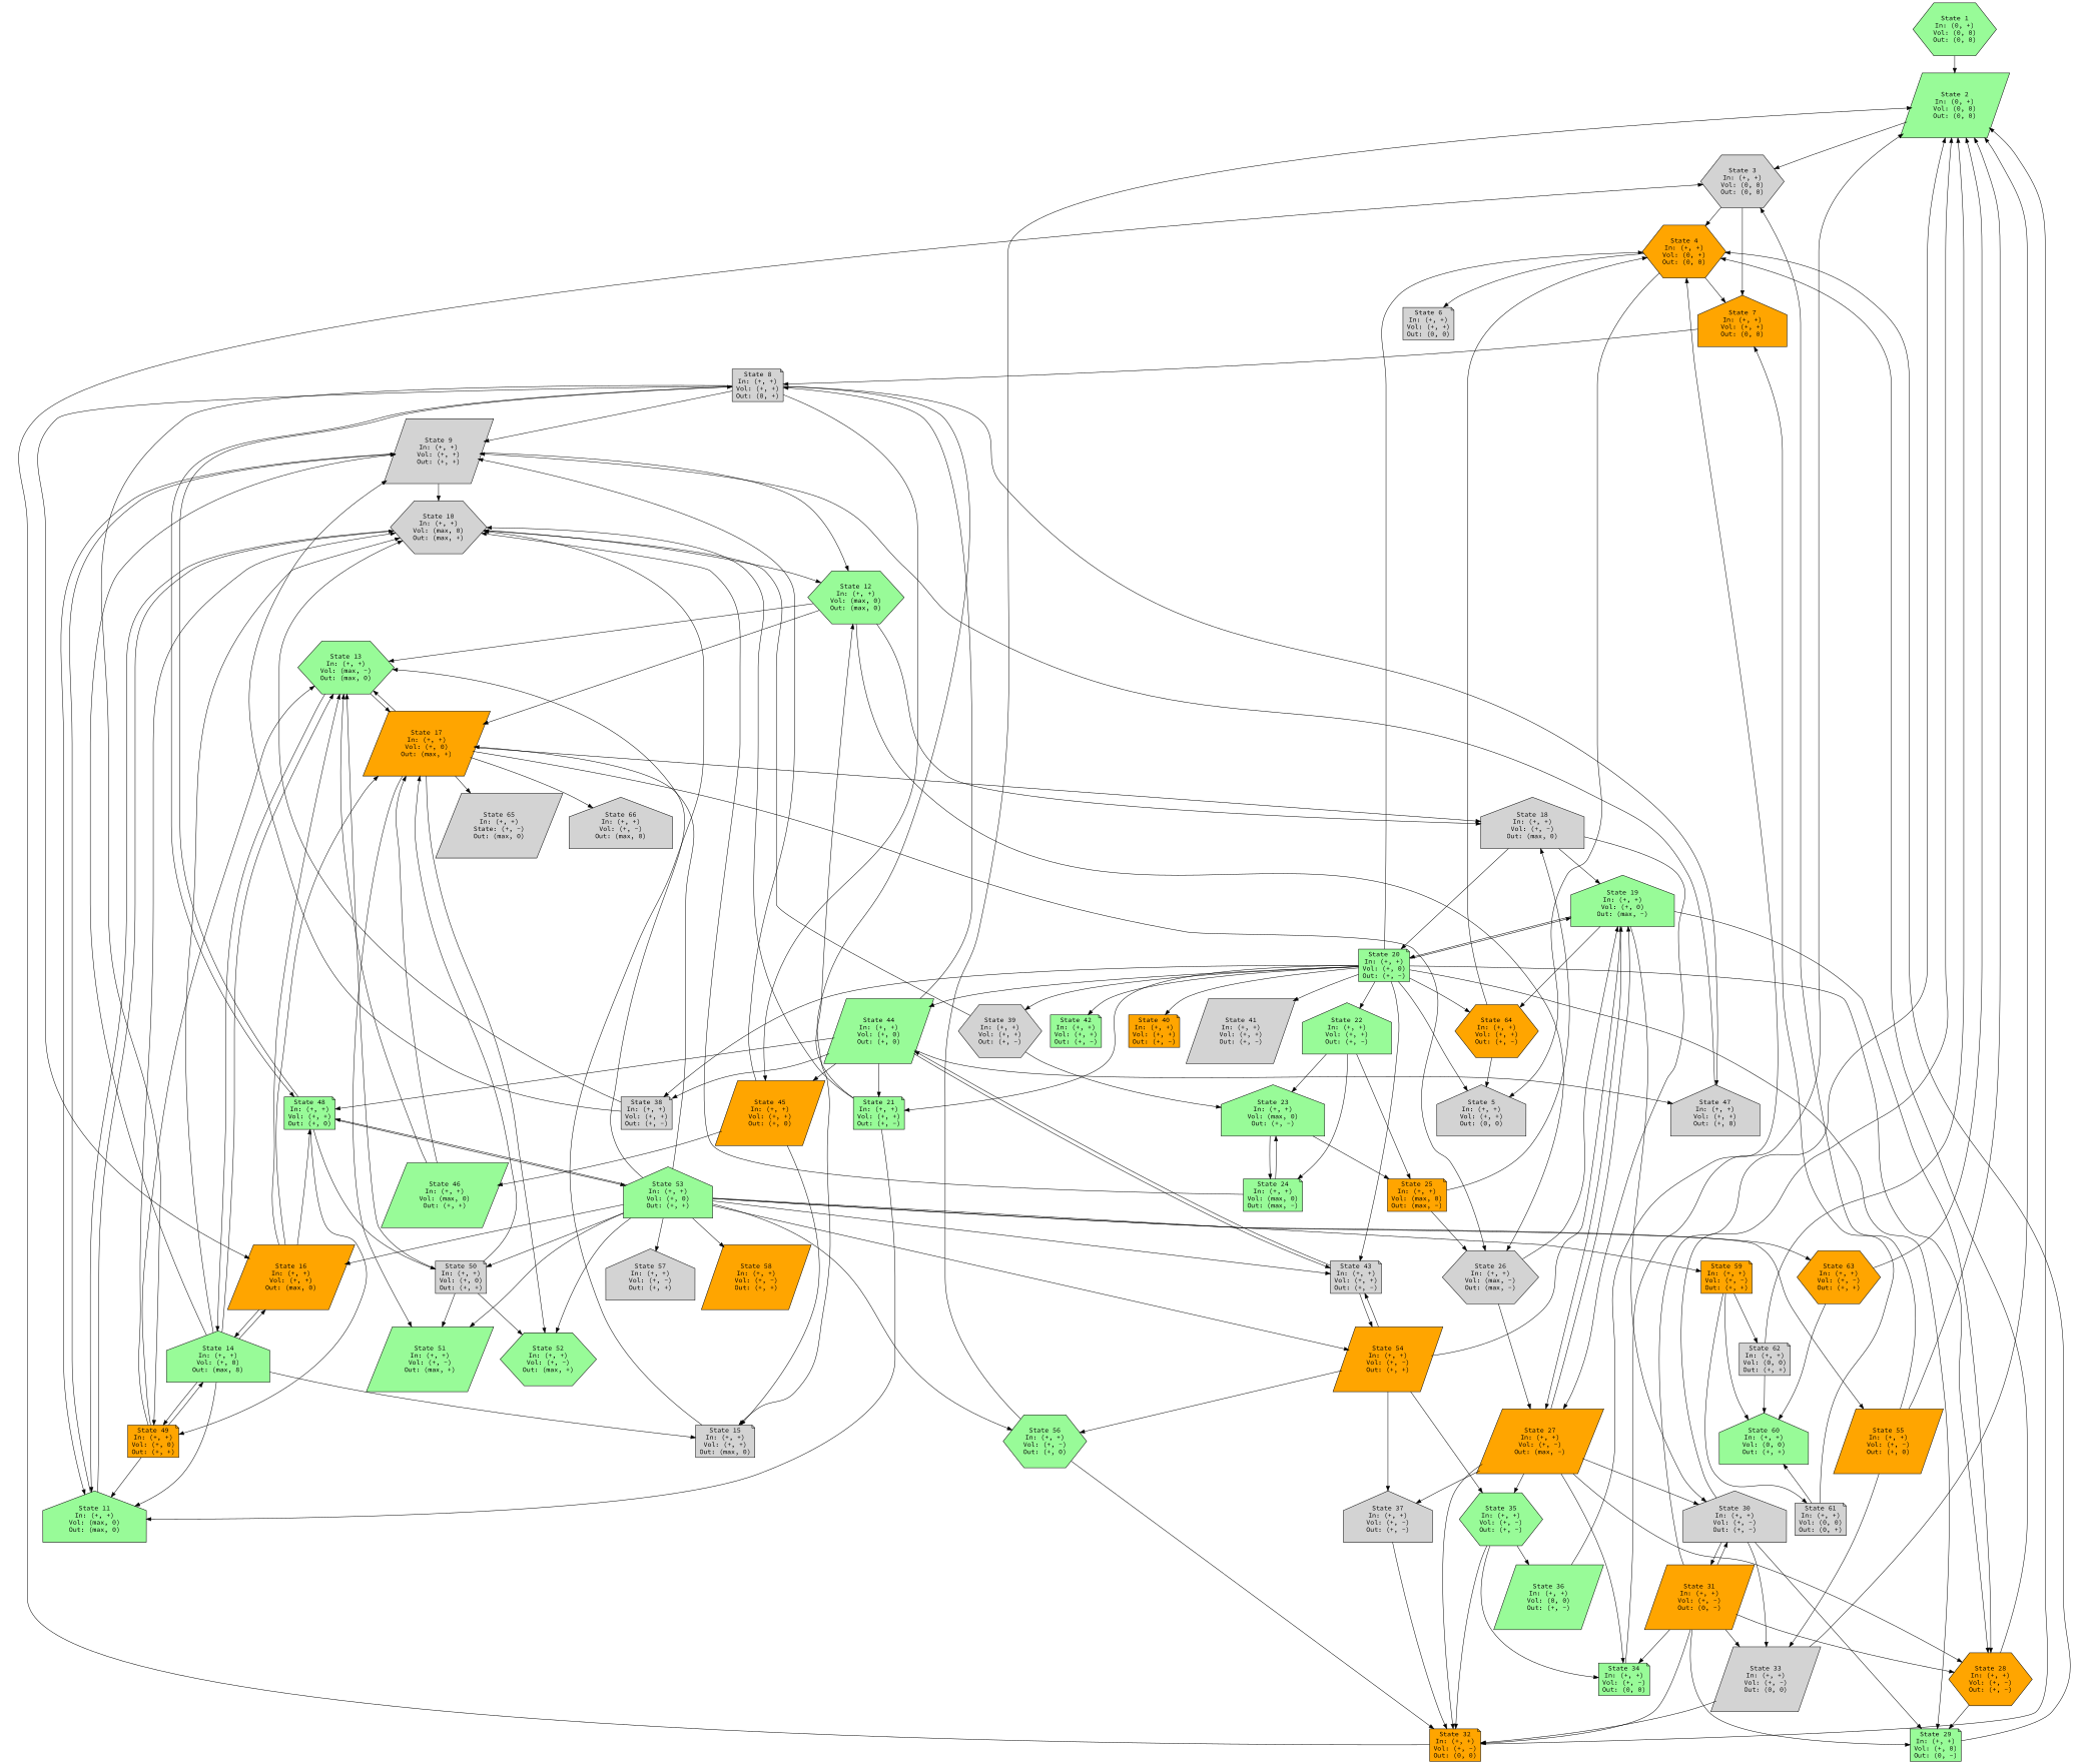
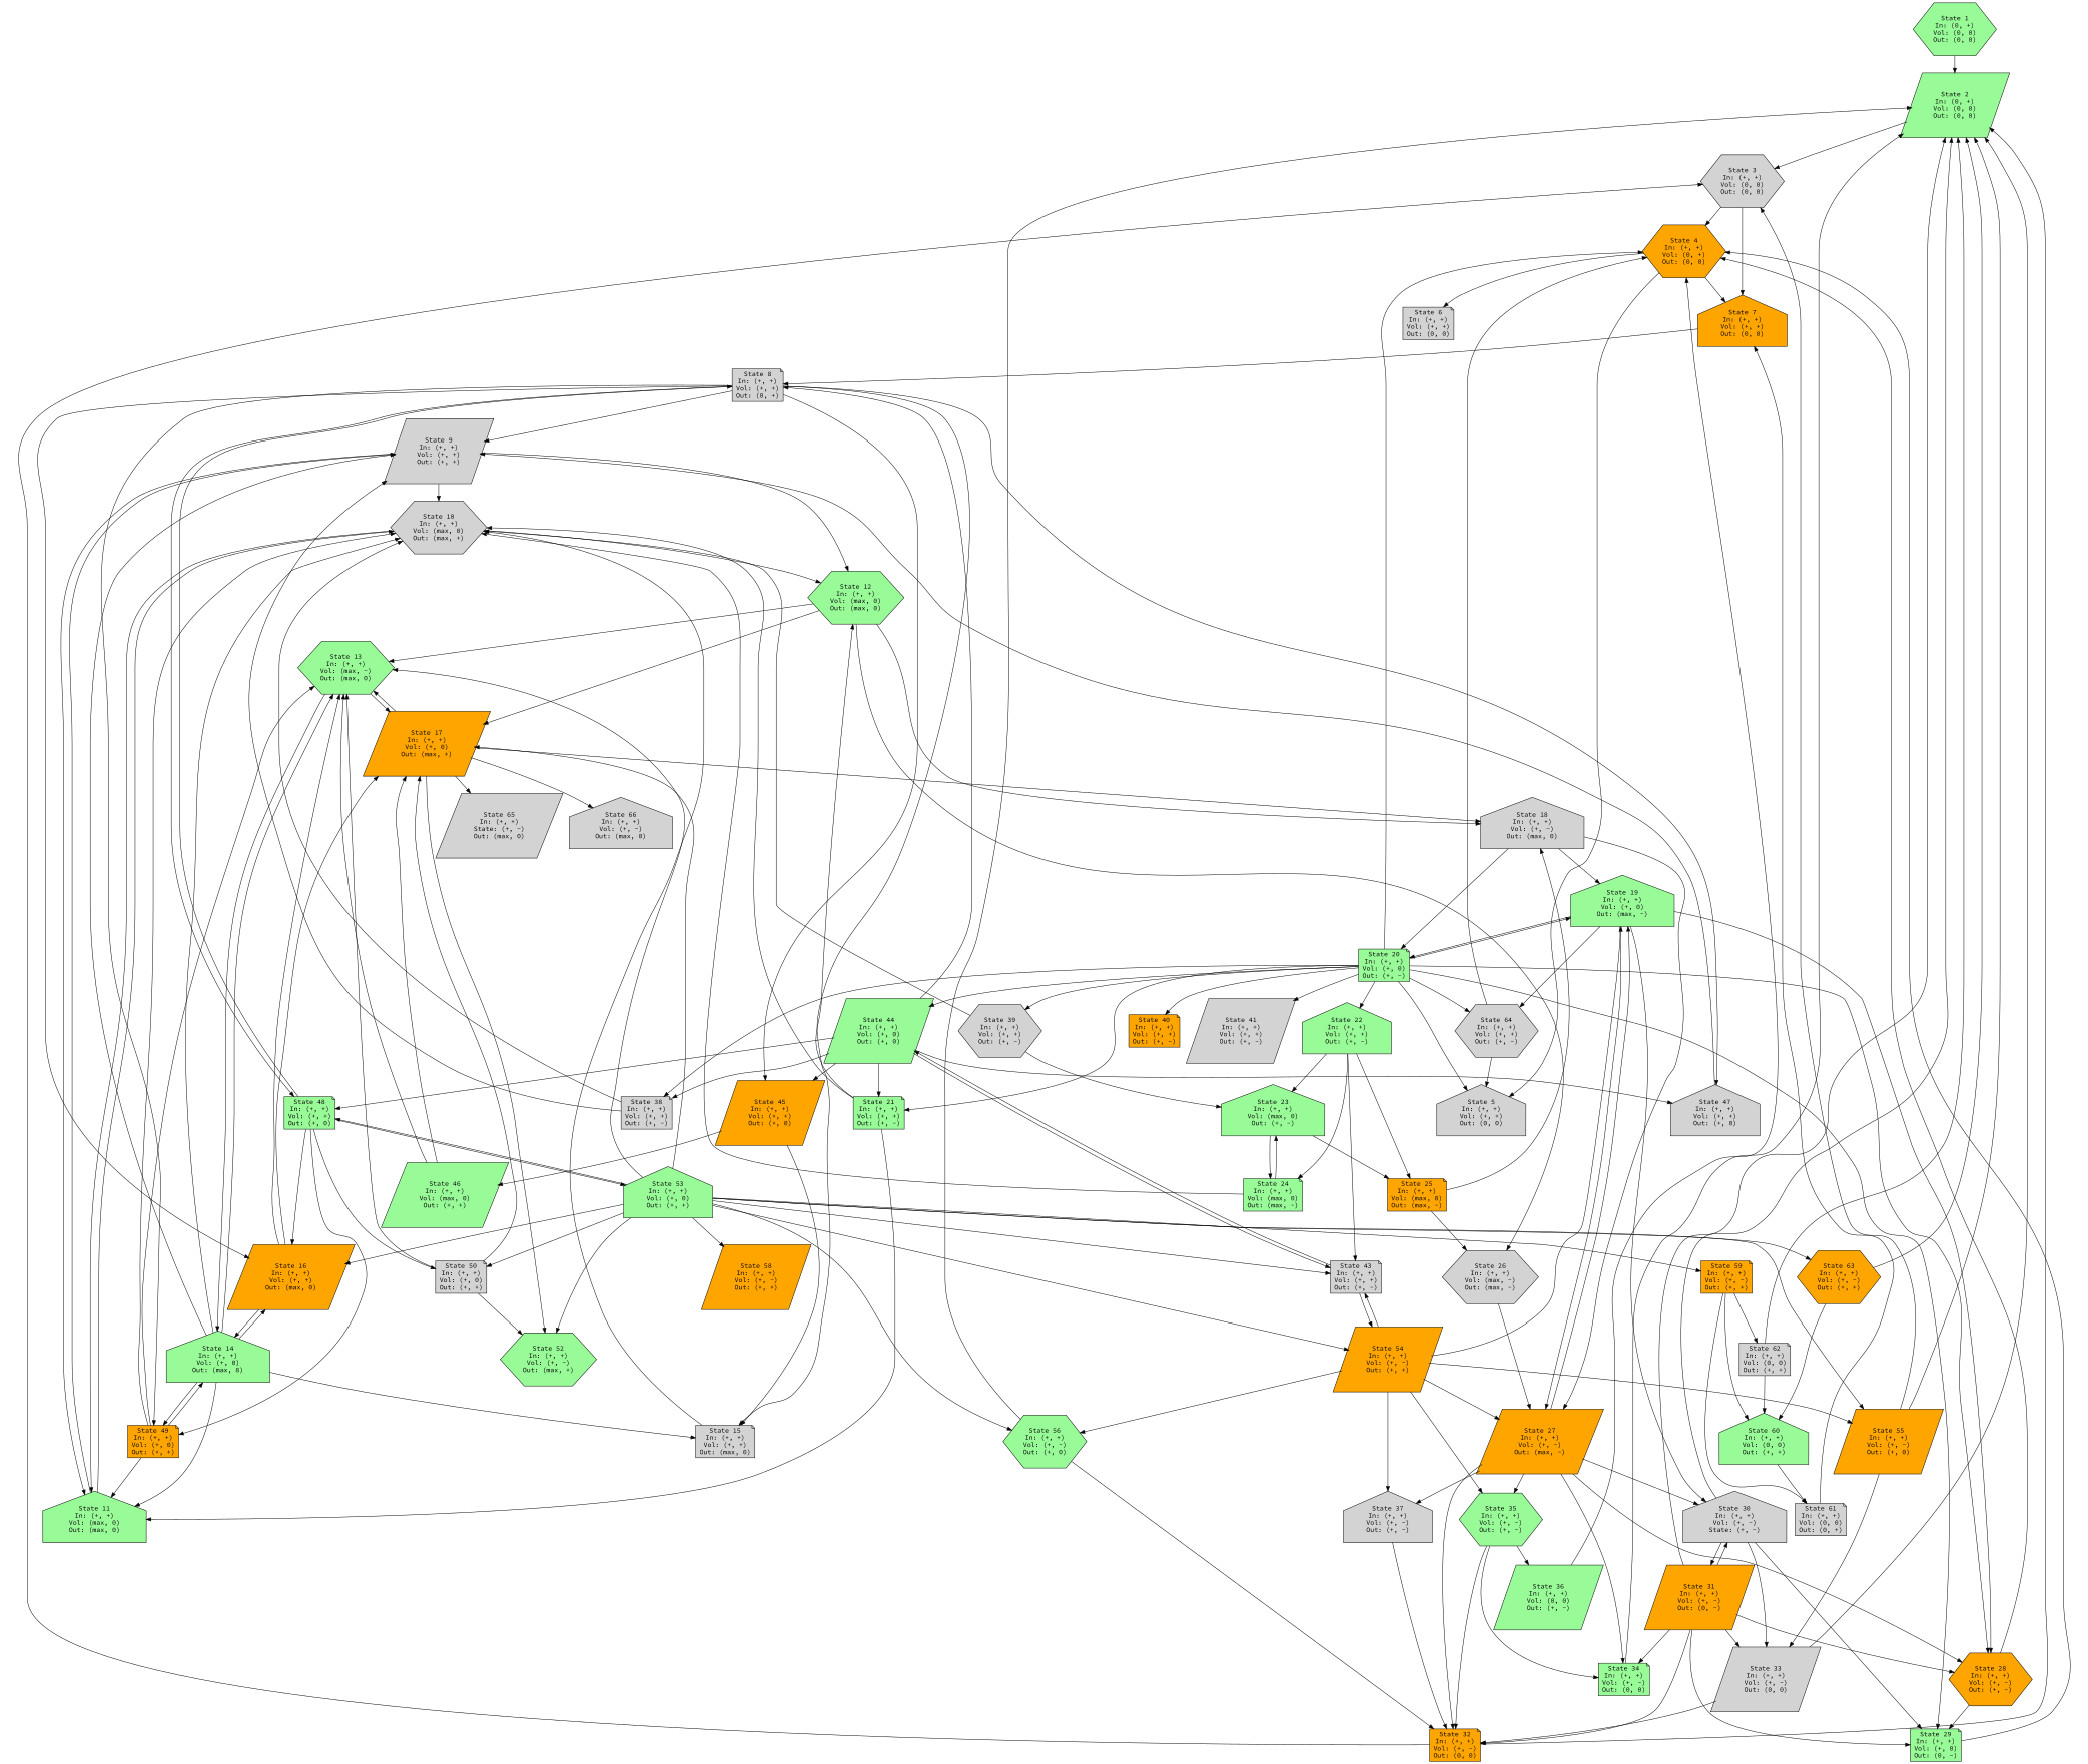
  strict digraph {
    fontname="Source Code Pro"
    normalize=True
    smoothing=avg_dist
    splines=True
    node [fillcolor=palegreen fontname="Source Code Pro" shape=note style=filled]
    edge [fontname="Source Code Pro"]
    n1 [label="State 1\nIn: (0, +)\nVol: (0, 0)\nOut: (0, 0)" shape=hexagon]
    n2 [label="State 2\nIn: (0, +)\nVol: (0, 0)\nOut: (0, 0)" shape=parallelogram]
    n3 [fillcolor=lightgrey label="State 3\nIn: (+, +)\nVol: (0, 0)\nOut: (0, 0)" shape=hexagon]
    n4 [fillcolor=orange label="State 4\nIn: (+, +)\nVol: (0, +)\nOut: (0, 0)" shape=hexagon]
    n5 [fillcolor=orange label="State 7\nIn: (+, +)\nVol: (+, +)\nOut: (0, 0)" shape=house]
    n6 [fillcolor=lightgrey label="State 5\nIn: (+, +)\nVol: (+, +)\nOut: (0, 0)" shape=house]
    n7 [fillcolor=lightgrey label="State 6\nIn: (+, +)\nVol: (+, +)\nOut: (0, 0)"]
    n8 [fillcolor=lightgrey label="State 8\nIn: (+, +)\nVol: (+, +)\nOut: (0, +)"]
    n9 [fillcolor=lightgrey label="State 9\nIn: (+, +)\nVol: (+, +)\nOut: (+, +)" shape=parallelogram]
    n10 [fillcolor=lightgrey label="State 15\nIn: (+, +)\nVol: (+, +)\nOut: (max, 0)"]
    n11 [fillcolor=orange label="State 16\nIn: (+, +)\nVol: (+, +)\nOut: (max, 0)" shape=parallelogram]
    n12 [fillcolor=orange label="State 45\nIn: (+, +)\nVol: (+, +)\nOut: (+, 0)" shape=parallelogram]
    n13 [fillcolor=lightgrey label="State 47\nIn: (+, +)\nVol: (+, +)\nOut: (+, 0)" shape=house]
    n14 [label="State 48\nIn: (+, +)\nVol: (+, +)\nOut: (+, 0)"]
    n15 [fillcolor=orange label="State 49\nIn: (+, +)\nVol: (+, 0)\nOut: (+, +)"]
    n16 [fillcolor=lightgrey label="State 10\nIn: (+, +)\nVol: (max, 0)\nOut: (max, +)" shape=hexagon]
    n17 [label="State 11\nIn: (+, +)\nVol: (max, 0)\nOut: (max, 0)" shape=house]
    n18 [label="State 12\nIn: (+, +)\nVol: (max, 0)\nOut: (max, 0)" shape=hexagon]
    n19 [label="State 13\nIn: (+, +)\nVol: (max, -)\nOut: (max, 0)" shape=hexagon]
    n20 [fillcolor=orange label="State 17\nIn: (+, +)\nVol: (+, 0)\nOut: (max, +)" shape=parallelogram]
    n21 [label="State 14\nIn: (+, +)\nVol: (+, 0)\nOut: (max, 8)" shape=house]
    n22 [label="State 46\nIn: (+, +)\nVol: (max, 0)\nOut: (+, +)" shape=parallelogram]
    n23 [fillcolor=lightgrey label="State 50\nIn: (+, +)\nVol: (+, 0)\nOut: (+, +)"]
    n24 [label="State 53\nIn: (+, +)\nVol: (+, 0)\nOut: (+, +)" shape=house]
    n25 [fillcolor=lightgrey label="State 18\nIn: (+, +)\nVol: (+, -)\nOut: (max, 0)" shape=house]
    n26 [fillcolor=lightgrey label="State 26\nIn: (+, +)\nVol: (max, -)\nOut: (max, -)" shape=hexagon]
-   n27 [label="State 51\nIn: (+, +)\nVol: (+, -)\nOut: (max, +)" shape=parallelogram]
    n28 [label="State 52\nIn: (+, +)\nVol: (+, -)\nOut: (max, +)" shape=hexagon]
    n29 [fillcolor=lightgrey label="State 65\nIn: (+, +)\nState: (+, -)\nOut: (max, 0)" shape=parallelogram]
    n30 [fillcolor=lightgrey label="State 66\nIn: (+, +)\nVol: (+, -)\nOut: (max, 0)" shape=house]
    n31 [fillcolor=lightgrey label="State 43\nIn: (+, +)\nVol: (+, +)\nOut: (+, -)"]
    n32 [fillcolor=orange label="State 54\nIn: (+, +)\nVol: (+, -)\nOut: (+, +)" shape=parallelogram]
    n33 [fillcolor=orange label="State 55\nIn: (+, +)\nVol: (+, -)\nOut: (+, 0)" shape=parallelogram]
    n34 [label="State 56\nIn: (+, +)\nVol: (+, -)\nOut: (+, 0)" shape=hexagon]
-   n35 [fillcolor=lightgrey label="State 57\nIn: (+, +)\nVol: (+, -)\nOut: (+, +)" shape=house]
    n36 [fillcolor=orange label="State 58\nIn: (+, +)\nVol: (+, -)\nOut: (+, +)" shape=parallelogram]
    n37 [fillcolor=orange label="State 59\nIn: (+, +)\nVol: (+, -)\nOut: (+, +)"]
    n38 [fillcolor=orange label="State 63\nIn: (+, +)\nVol: (+, -)\nOut: (+, +)" shape=hexagon]
    n39 [label="State 19\nIn: (+, +)\nVol: (+, 0)\nOut: (max, -)" shape=house]
    n40 [label="State 20\nIn: (+, +)\nVol: (+, 0)\nOut: (+, -)"]
    n41 [fillcolor=orange label="State 27\nIn: (+, +)\nVol: (+, -)\nOut: (max, -)" shape=parallelogram]
    n42 [fillcolor=orange label="State 28\nIn: (+, +)\nVol: (+, -)\nOut: (+, -)" shape=hexagon]
-   n43 [fillcolor=lightgrey label="State 30\nIn: (+, +)\nVol: (+, -)\nOut: (+, -)" shape=house]
-   n44 [fillcolor=orange label="State 64\nIn: (+, +)\nVol: (+, +)\nOut: (+, -)" shape=hexagon]
+   n43 [fillcolor=lightgrey label="State 30\nIn: (+, +)\nVol: (+, -)\nState: (+, -)" shape=house]
+   n44 [fillcolor=lightgrey label="State 64\nIn: (+, +)\nVol: (+, +)\nOut: (+, -)" shape=hexagon]
    n45 [label="State 21\nIn: (+, +)\nVol: (+, +)\nOut: (+, -)"]
    n46 [label="State 22\nIn: (+, +)\nVol: (+, +)\nOut: (+, -)" shape=house]
    n47 [label="State 29\nIn: (+, +)\nVol: (+, 0)\nOut: (0, -)"]
    n48 [fillcolor=lightgrey label="State 38\nIn: (+, +)\nVol: (+, +)\nOut: (+, -)"]
    n49 [fillcolor=lightgrey label="State 39\nIn: (+, +)\nVol: (+, +)\nOut: (+, -)" shape=hexagon]
    n50 [fillcolor=orange label="State 40\nIn: (+, +)\nVol: (+, +)\nOut: (+, -)"]
    n51 [fillcolor=lightgrey label="State 41\nIn: (+, +)\nVol: (+, +)\nOut: (+, -)" shape=parallelogram]
-   n52 [label="State 42\nIn: (+, +)\nVol: (+, +)\nOut: (+, -)"]
    n53 [label="State 44\nIn: (+, +)\nVol: (+, 0)\nOut: (+, 0)" shape=parallelogram]
    n54 [fillcolor=orange label="State 32\nIn: (+, +)\nVol: (+, -)\nOut: (0, 0)"]
    n55 [label="State 34\nIn: (+, +)\nVol: (+, -)\nOut: (0, 0)"]
    n56 [label="State 35\nIn: (+, +)\nVol: (+, -)\nOut: (+, -)" shape=hexagon]
    n57 [fillcolor=lightgrey label="State 37\nIn: (+, +)\nVol: (+, -)\nOut: (+, -)" shape=house]
    n58 [fillcolor=orange label="State 31\nIn: (+, +)\nVol: (+, -)\nOut: (0, -)" shape=parallelogram]
    n59 [fillcolor=lightgrey label="State 33\nIn: (+, +)\nVol: (+, -)\nOut: (0, 0)" shape=parallelogram]
    n60 [label="State 23\nIn: (+, +)\nVol: (max, 0)\nOut: (+, -)" shape=house]
    n61 [label="State 24\nIn: (+, +)\nVol: (max, 0)\nOut: (max, -)"]
    n62 [fillcolor=orange label="State 25\nIn: (+, +)\nVol: (max, 0)\nOut: (max, -)"]
    n63 [label="State 36\nIn: (+, +)\nVol: (0, 0)\nOut: (+, -)" shape=parallelogram]
    n64 [label="State 60\nIn: (+, +)\nVol: (0, 0)\nOut: (+, +)" shape=house]
    n65 [fillcolor=lightgrey label="State 61\nIn: (+, +)\nVol: (0, 0)\nOut: (0, +)"]
    n66 [fillcolor=lightgrey label="State 62\nIn: (+, +)\nVol: (0, 0)\nOut: (+, +)"]
    n1 -> n2
    n2 -> n3
    n3 -> n4
    n3 -> n5
    n4 -> n5
    n4 -> n6
    n4 -> n7
    n5 -> n8
    n8 -> n9
    n8 -> n10
    n8 -> n11
    n8 -> n12
    n8 -> n13
    n8 -> n14
    n8 -> n15
    n9 -> n16
    n9 -> n17
    n9 -> n18
    n10 -> n16
    n11 -> n19
    n11 -> n20
    n11 -> n21
-   n12 -> n9
    n12 -> n10
    n12 -> n22
    n13 -> n9
    n14 -> n8
-   n11 -> n14
+   n14 -> n11
    n14 -> n15
    n14 -> n23
    n14 -> n24
    n15 -> n16
    n15 -> n17
    n15 -> n19
    n15 -> n21
    n16 -> n17
    n16 -> n18
    n17 -> n9
    n17 -> n16
    n18 -> n19
    n18 -> n20
    n18 -> n25
    n18 -> n26
    n19 -> n20
    n19 -> n21
    n20 -> n19
    n20 -> n25
-   n20 -> n26
-   n20 -> n27
    n20 -> n28
    n20 -> n29
    n20 -> n30
    n21 -> n9
    n21 -> n10
    n21 -> n11
    n21 -> n15
    n21 -> n16
    n21 -> n17
    n21 -> n19
    n22 -> n19
    n22 -> n20
    n23 -> n19
    n23 -> n20
-   n23 -> n27
    n23 -> n28
    n24 -> n11
    n24 -> n14
    n24 -> n19
    n24 -> n20
    n24 -> n23
-   n24 -> n27
    n24 -> n28
    n24 -> n31
    n24 -> n32
    n24 -> n33
    n24 -> n34
-   n24 -> n35
    n24 -> n36
    n24 -> n37
    n24 -> n38
    n25 -> n39
    n25 -> n40
    n25 -> n41
-   n26 -> n39
    n26 -> n41
    n31 -> n32
    n31 -> n53
    n32 -> n31
+   n32 -> n33
    n32 -> n34
    n32 -> n39
+   n32 -> n41
    n32 -> n56
    n32 -> n57
    n33 -> n2
    n33 -> n3
    n33 -> n59
    n34 -> n2
    n34 -> n54
    n37 -> n64
    n37 -> n65
    n37 -> n66
    n38 -> n2
    n38 -> n64
    n39 -> n40
    n39 -> n41
    n39 -> n42
    n39 -> n43
    n39 -> n44
    n40 -> n4
    n40 -> n6
-   n40 -> n31
+   n46 -> n31
    n40 -> n39
    n40 -> n42
    n40 -> n44
    n40 -> n45
    n40 -> n46
    n40 -> n47
    n40 -> n48
    n40 -> n49
    n40 -> n50
    n40 -> n51
-   n40 -> n52
    n40 -> n53
    n41 -> n39
    n41 -> n42
    n41 -> n43
    n41 -> n54
    n41 -> n55
    n41 -> n56
    n41 -> n57
    n42 -> n4
    n42 -> n47
    n43 -> n2
    n43 -> n47
    n43 -> n58
    n43 -> n59
    n44 -> n4
    n44 -> n6
    n45 -> n16
    n45 -> n17
    n45 -> n18
    n46 -> n60
    n46 -> n61
    n46 -> n62
    n47 -> n4
    n48 -> n9
    n48 -> n16
    n49 -> n16
    n49 -> n60
    n53 -> n8
    n53 -> n12
    n53 -> n13
    n53 -> n14
    n53 -> n31
    n53 -> n45
    n53 -> n48
    n54 -> n2
    n54 -> n3
    n55 -> n2
    n56 -> n54
    n56 -> n55
    n56 -> n63
    n57 -> n54
    n58 -> n2
    n58 -> n42
    n58 -> n43
    n58 -> n47
    n58 -> n54
    n58 -> n55
    n58 -> n59
    n59 -> n2
    n59 -> n54
    n60 -> n61
    n60 -> n62
    n61 -> n16
    n61 -> n60
    n62 -> n25
    n62 -> n26
    n63 -> n4
-   n65 -> n64
+   n64 -> n65
    n65 -> n5
    n66 -> n2
    n66 -> n64
  }
